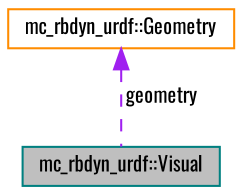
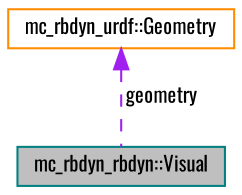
  digraph {
    fontname=Oswald
    node [fontname=Oswald fontsize=10 shape=record style=filled]
-   n1 [color=teal fillcolor=grey75 fontcolor=black height=0.2 label="mc_rbdyn_urdf::Visual" width=0.4]
+   n1 [color=teal fillcolor=grey75 fontcolor=black height=0.2 label="mc_rbdyn_rbdyn::Visual" width=0.4]
    n2 [color=darkorange fillcolor=white height=0.2 label="mc_rbdyn_urdf::Geometry" width=0.4]
    n2 -> n1 [color=purple dir=back fontname=Oswald fontsize=10 label=" geometry" labelfontname=Helvetica labelfontsize=10 style=dashed]
  }
